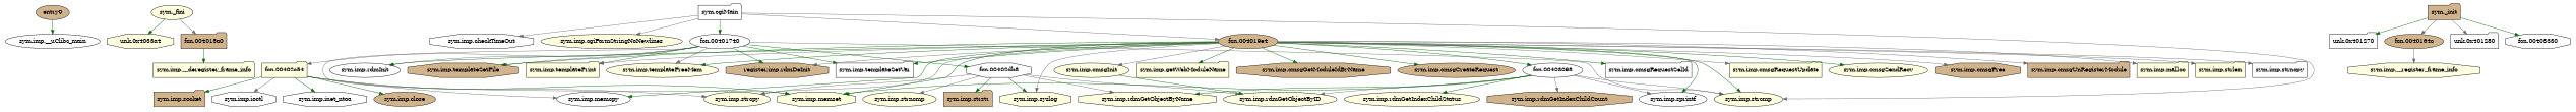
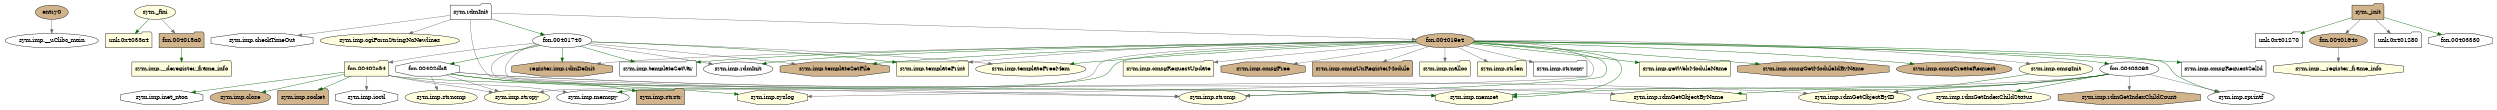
  digraph {
    node [fillcolor=lightyellow shape=ellipse style=filled]
    edge [color=gray40]
    n1 [fillcolor=tan label=entry0]
    n2 [fillcolor=white label="sym.imp.__uClibc_main"]
    n3 [label="sym._fini"]
-   n4 [label="unk.0x4033a4" shape=octagon]
+   n4 [label="unk.0x4033a4" shape=folder]
    n5 [fillcolor=tan label="fcn.004015a0" shape=folder]
    n6 [label="sym.imp.__deregister_frame_info" shape=folder]
-   n7 [fillcolor=white label="sym.cgiMain" shape=folder]
+   n7 [fillcolor=white label="sym.rdmInit" shape=folder]
    n8 [fillcolor=white label="sym.imp.checkTimeOut" shape=octagon]
    n9 [label="sym.imp.cgiFormStringNoNewlines"]
    n10 [label="sym.imp.strcmp"]
    n11 [fillcolor=white label="fcn.00401740"]
    n12 [fillcolor=tan label="fcn.004019e4"]
    n13 [fillcolor=white label="sym.imp.rdmInit"]
    n14 [fillcolor=tan label="sym.imp.templateSetFile" shape=octagon]
    n15 [fillcolor=white label="sym.imp.templateSetVar" shape=folder]
    n16 [label="sym.imp.memset" shape=octagon]
    n17 [fillcolor=white label="fcn.00402db8" shape=octagon]
    n18 [label="fcn.00402c54" shape=folder]
    n19 [label="sym.imp.templatePrint" shape=folder]
    n20 [label="sym.imp.templateFreeMem"]
    n21 [fillcolor=tan label="register.imp.rdmDeInit" shape=octagon]
    n22 [label="sym.imp.getWebModuleName" shape=folder]
    n23 [label="sym.imp.cmsgInit"]
    n24 [fillcolor=tan label="sym.imp.cmsgGetModuleIdByName" shape=octagon]
    n25 [fillcolor=tan label="sym.imp.cmsgCreateRequest"]
    n26 [fillcolor=white label="sym.imp.cmsgRequestSelId" shape=folder]
    n27 [label="sym.imp.cmsgRequestUpdate" shape=folder]
-   n28 [label="sym.imp.cmsgSendRecv"]
    n29 [label="sym.imp.syslog" shape=octagon]
    n30 [fillcolor=tan label="sym.imp.cmsgFree" shape=octagon]
    n31 [fillcolor=tan label="sym.imp.cmsgUnRegisterModule" shape=folder]
    n32 [label="sym.imp.malloc" shape=folder]
    n33 [label="sym.imp.strcpy"]
    n34 [fillcolor=white label="sym.imp.sprintf"]
    n35 [fillcolor=white label="fcn.00403098"]
    n36 [label="sym.imp.strlen" shape=folder]
    n37 [fillcolor=white label="sym.imp.strncpy" shape=folder]
    n38 [fillcolor=white label="sym.imp.memcpy"]
    n39 [label="sym.imp.rdmGetObjectByID"]
    n40 [fillcolor=tan label="sym.imp.strstr" shape=folder]
    n41 [label="sym.imp.rdmGetObjectByName" shape=octagon]
    n42 [label="sym.imp.strncmp"]
    n43 [fillcolor=tan label="sym.imp.socket" shape=folder]
    n44 [fillcolor=white label="sym.imp.ioctl" shape=octagon]
    n45 [fillcolor=white label="sym.imp.inet_ntoa" shape=octagon]
    n46 [fillcolor=tan label="sym.imp.close"]
    n47 [fillcolor=tan label="sym.imp.rdmGetIndexChildCount" shape=octagon]
    n48 [label="sym.imp.rdmGetIndexChildStatus"]
    n49 [fillcolor=tan label="sym._init" shape=folder]
    n50 [fillcolor=white label="unk.0x401270" shape=folder]
    n51 [fillcolor=tan label="fcn.0040164c"]
    n52 [fillcolor=white label="unk.0x401280" shape=folder]
    n53 [fillcolor=white label="fcn.00403330" shape=octagon]
    n54 [label="sym.imp.__register_frame_info" shape=octagon]
-   n1 -> n2 [color=darkgreen]
+   n1 -> n2
    n3 -> n4 [color=darkgreen]
    n3 -> n5
    n5 -> n6 [color=darkgreen]
    n7 -> n8
    n7 -> n9
    n7 -> n10
    n7 -> n11 [color=darkgreen]
    n7 -> n12
    n11 -> n10
    n11 -> n13
    n11 -> n14
    n11 -> n15 [color=darkgreen]
    n11 -> n16
    n11 -> n17 [color=darkgreen]
    n11 -> n18
    n11 -> n19 [color=darkgreen]
    n11 -> n20
    n11 -> n21 [color=darkgreen]
    n12 -> n10 [color=darkgreen]
    n12 -> n13 [color=darkgreen]
    n12 -> n14 [color=darkgreen]
    n12 -> n15 [color=darkgreen]
    n12 -> n16 [color=darkgreen]
    n12 -> n19
    n12 -> n20 [color=darkgreen]
    n12 -> n21
    n12 -> n22 [color=darkgreen]
    n12 -> n23
    n12 -> n24 [color=darkgreen]
    n12 -> n25 [color=darkgreen]
    n12 -> n26 [color=darkgreen]
    n12 -> n27
-   n12 -> n28 [color=darkgreen]
    n12 -> n29
    n12 -> n30
    n12 -> n31
    n12 -> n32
    n12 -> n33
    n12 -> n34 [color=darkgreen]
    n12 -> n35 [color=darkgreen]
    n12 -> n36
    n12 -> n37
    n12 -> n38 [color=darkgreen]
    n17 -> n29 [color=darkgreen]
    n17 -> n33
    n17 -> n39
    n17 -> n40 [color=darkgreen]
    n17 -> n41
    n17 -> n42
    n18 -> n16 [color=darkgreen]
    n18 -> n33
    n18 -> n38
    n18 -> n43 [color=darkgreen]
    n18 -> n44
    n18 -> n45 [color=darkgreen]
    n18 -> n46 [color=darkgreen]
    n23 -> n39 [color=darkgreen]
    n35 -> n10
    n35 -> n16 [color=darkgreen]
    n35 -> n34
    n35 -> n39
    n35 -> n41 [color=darkgreen]
    n35 -> n47
    n35 -> n48 [color=darkgreen]
    n49 -> n50 [color=darkgreen]
    n49 -> n51
    n49 -> n52
    n49 -> n53 [color=darkgreen]
    n51 -> n54
  }
